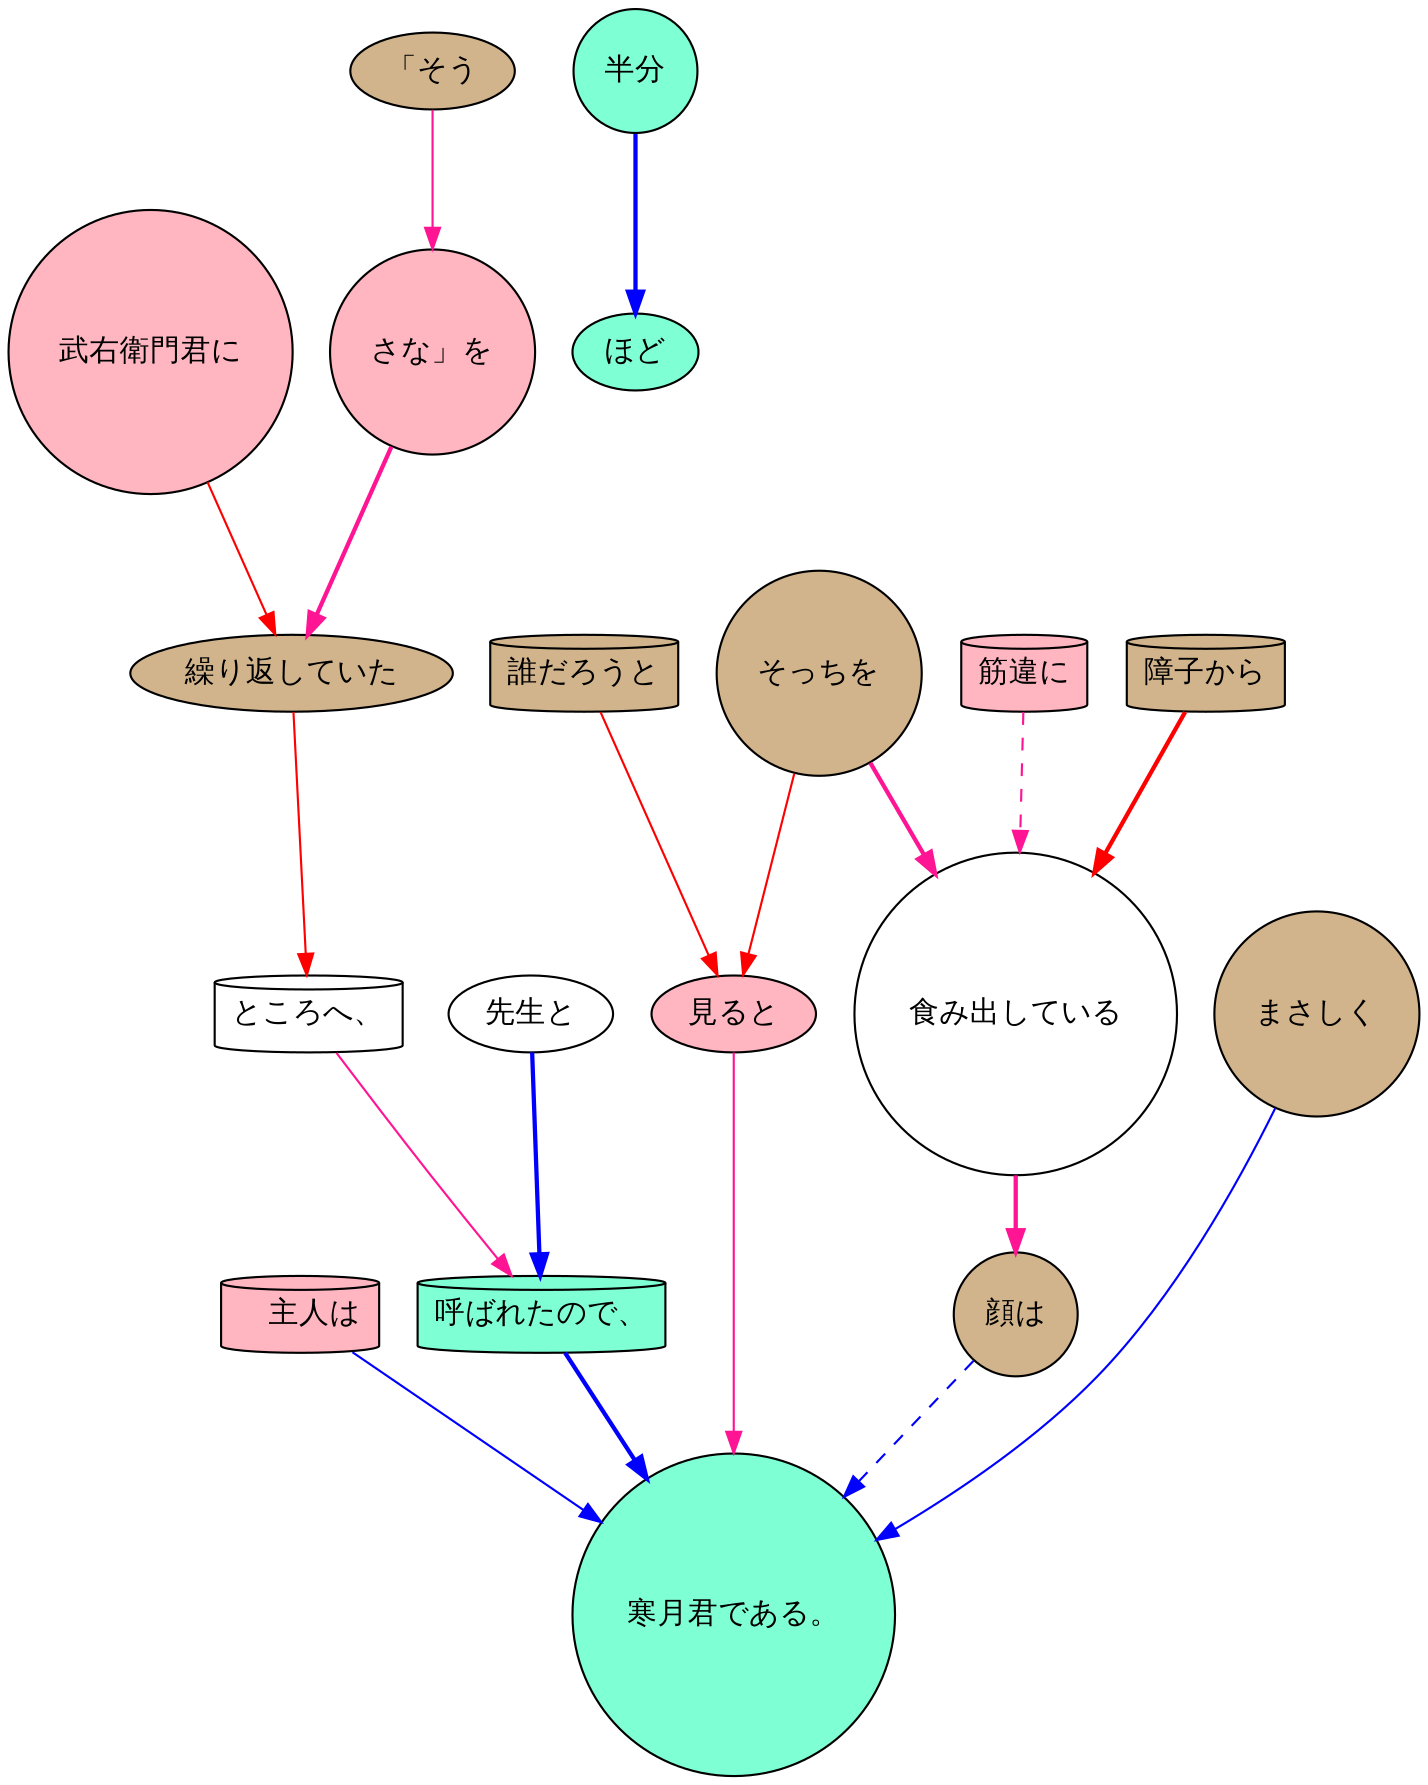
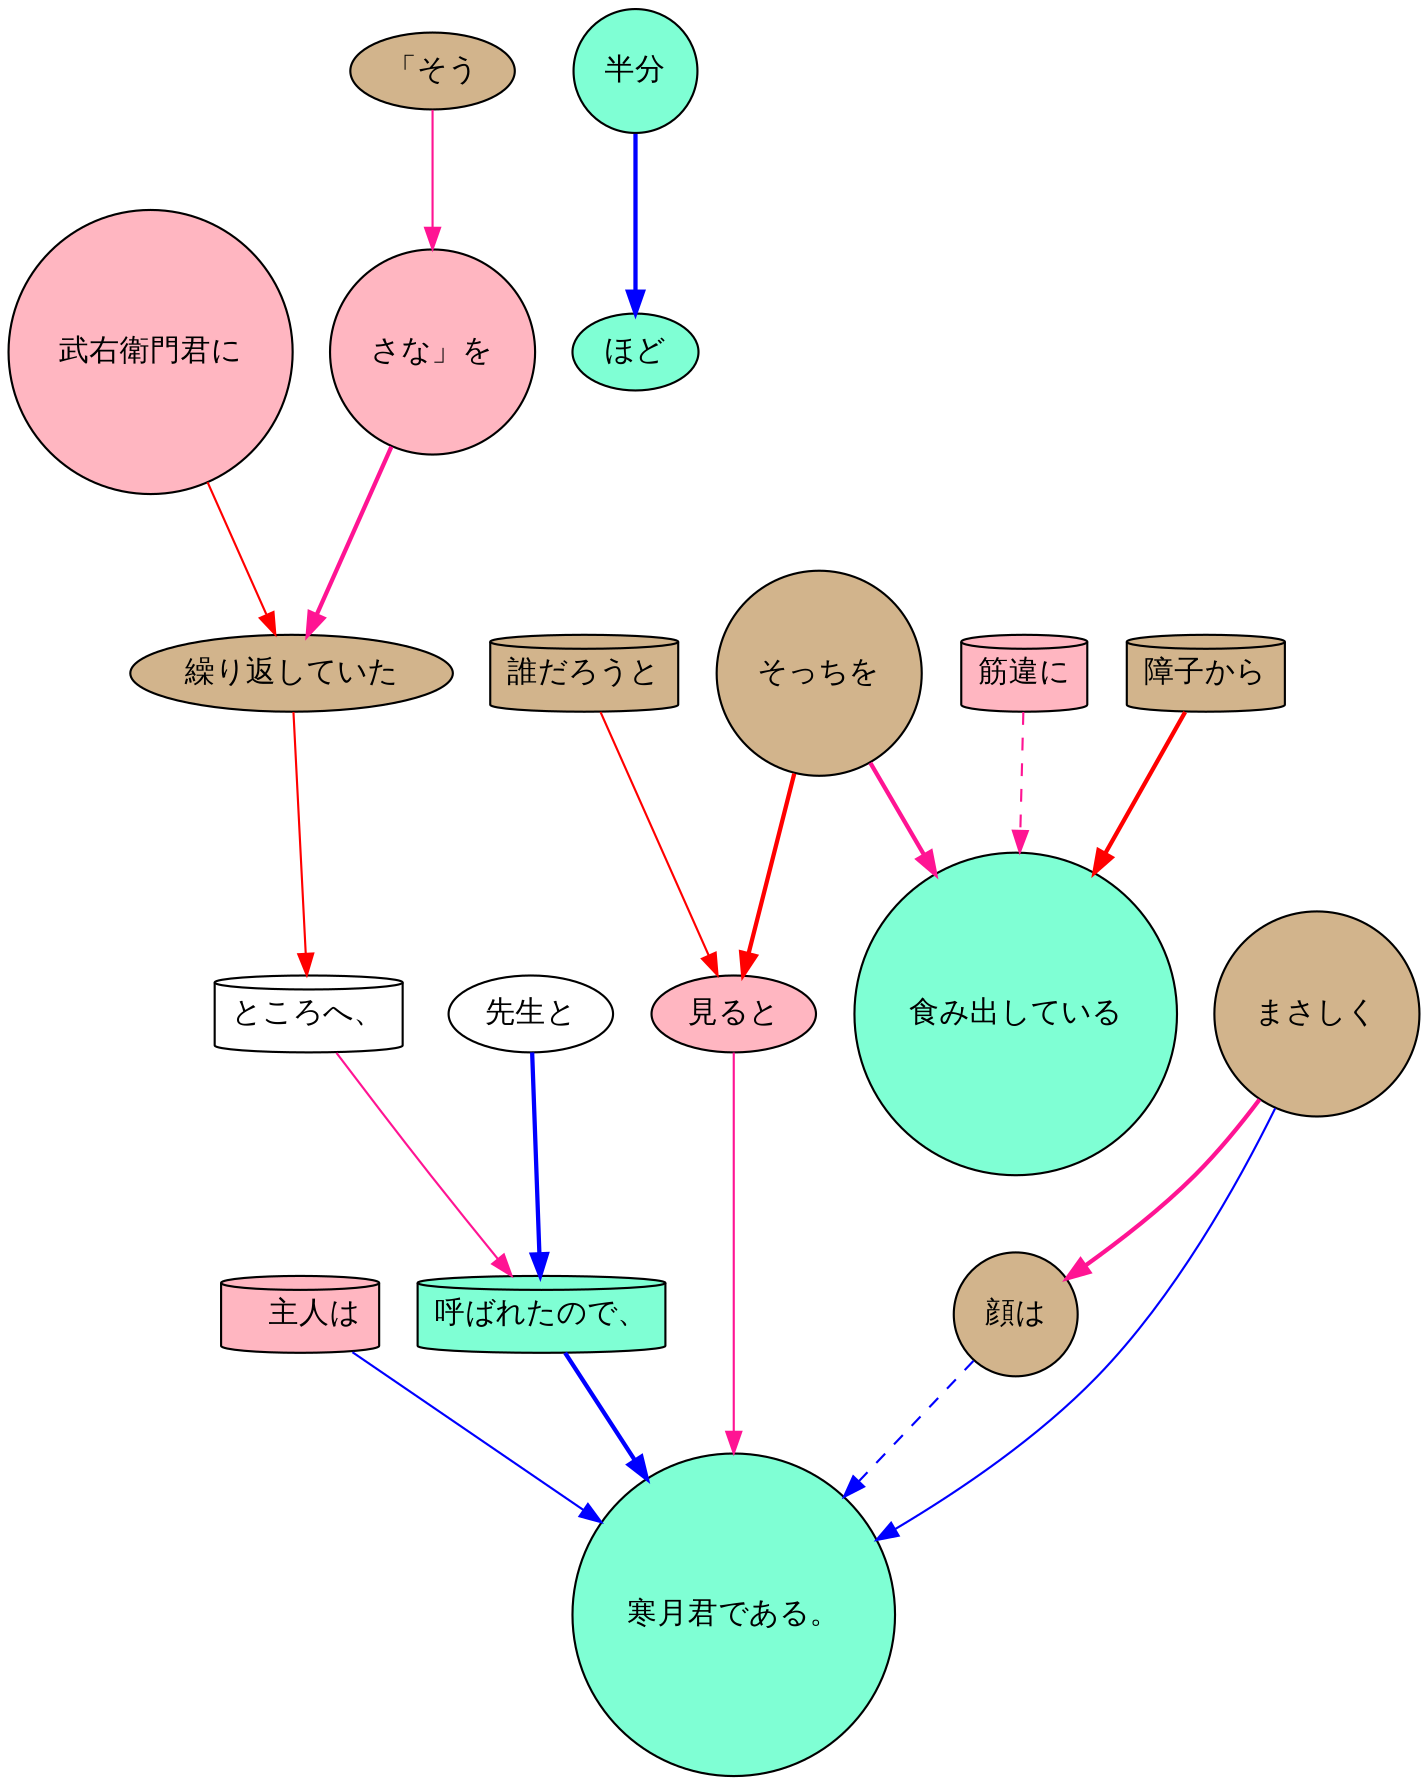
  digraph {
    fontname="DejaVu Sans"
    node [fillcolor=tan fontname="DejaVu Sans" shape=circle style=filled]
    edge [color=deeppink fontname="DejaVu Sans" style=solid]
    n1 [fillcolor=lightpink label="　主人は" shape=cylinder]
    n2 [fillcolor=aquamarine label="寒月君である。"]
    n3 [fillcolor=lightpink label="武右衛門君に"]
    n4 [label="繰り返していた" shape=ellipse]
    n5 [fillcolor=white label="ところへ、" shape=cylinder]
    n6 [label="「そう" shape=ellipse]
    n7 [fillcolor=lightpink label="さな」を"]
    n8 [fillcolor=aquamarine label="呼ばれたので、" shape=cylinder]
    n9 [fillcolor=white label="先生と" shape=ellipse]
    n10 [label="誰だろうと" shape=cylinder]
    n11 [fillcolor=lightpink label="見ると" shape=ellipse]
    n12 [label="そっちを"]
-   n13 [fillcolor=white label="食み出している"]
+   n13 [fillcolor=aquamarine label="食み出している"]
    n14 [fillcolor=aquamarine label="半分"]
    n15 [fillcolor=aquamarine label="ほど" shape=ellipse]
    n16 [label="顔は"]
    n17 [fillcolor=lightpink label="筋違に" shape=cylinder]
    n18 [label="障子から" shape=cylinder]
    n19 [label="まさしく"]
    n1 -> n2 [color=blue]
    n3 -> n4 [color=red]
    n4 -> n5 [color=red]
    n5 -> n8
    n6 -> n7
    n7 -> n4 [style=bold]
    n8 -> n2 [color=blue style=bold]
    n9 -> n8 [color=blue style=bold]
    n10 -> n11 [color=red]
    n11 -> n2
-   n12 -> n11 [color=red]
+   n12 -> n11 [color=red style=bold]
    n12 -> n13 [style=bold]
-   n13 -> n16 [style=bold]
+   n19 -> n16 [style=bold]
    n14 -> n15 [color=blue style=bold]
    n16 -> n2 [color=blue style=dashed]
    n17 -> n13 [style=dashed]
    n18 -> n13 [color=red style=bold]
    n19 -> n2 [color=blue]
  }
